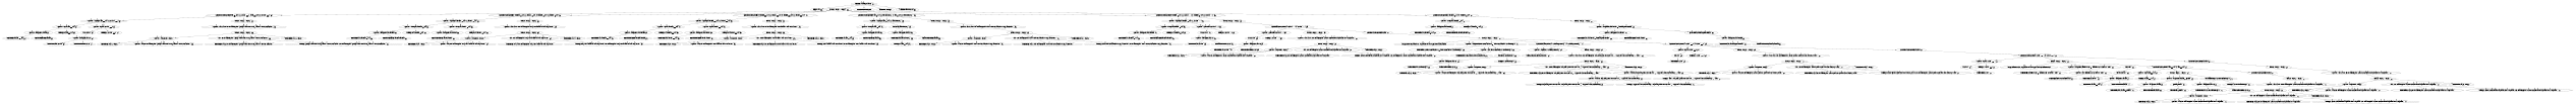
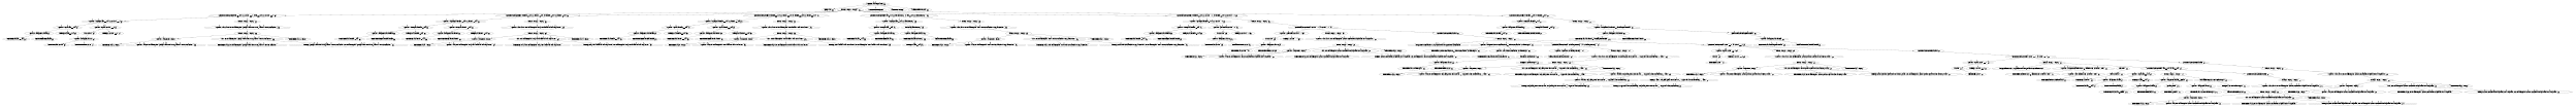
  digraph {
    n1 [label=<(METHOD,validateAttributes)<SUB>583</SUB>>]
    n2 [label=<(PARAM,this)<SUB>583</SUB>>]
    n3 [label=<(BLOCK,&lt;empty&gt;,&lt;empty&gt;)<SUB>583</SUB>>]
    n4 [label=<(MODIFIER,PROTECTED)>]
    n5 [label=<(MODIFIER,VIRTUAL)>]
    n6 [label=<(METHOD_RETURN,void)<SUB>583</SUB>>]
    n7 [label=<(CONTROL_STRUCTURE,if (file == null &amp;&amp; rcs.size() == 0),if (file == null &amp;&amp; rcs.size() == 0))<SUB>584</SUB>>]
    n8 [label=<(CONTROL_STRUCTURE,if (destFile != null &amp;&amp; destDir != null),if (destFile != null &amp;&amp; destDir != null))<SUB>588</SUB>>]
    n9 [label=<(CONTROL_STRUCTURE,if (destFile == null &amp;&amp; destDir == null),if (destFile == null &amp;&amp; destDir == null))<SUB>592</SUB>>]
    n10 [label=<(CONTROL_STRUCTURE,if (file != null &amp;&amp; file.isDirectory()),if (file != null &amp;&amp; file.isDirectory()))<SUB>595</SUB>>]
    n11 [label=<(CONTROL_STRUCTURE,if (destFile != null &amp;&amp; rcs.size() &gt; 0),if (destFile != null &amp;&amp; rcs.size() &gt; 0))<SUB>598</SUB>>]
    n12 [label=<(CONTROL_STRUCTURE,if (destFile != null),if (destFile != null))<SUB>627</SUB>>]
    n13 [label=<(&lt;operator&gt;.logicalAnd,file == null &amp;&amp; rcs.size() == 0)<SUB>584</SUB>>]
    n14 [label=<(BLOCK,&lt;empty&gt;,&lt;empty&gt;)<SUB>584</SUB>>]
    n15 [label=<(&lt;operator&gt;.logicalAnd,destFile != null &amp;&amp; destDir != null)<SUB>588</SUB>>]
    n16 [label=<(BLOCK,&lt;empty&gt;,&lt;empty&gt;)<SUB>588</SUB>>]
    n17 [label=<(&lt;operator&gt;.logicalAnd,destFile == null &amp;&amp; destDir == null)<SUB>592</SUB>>]
    n18 [label=<(BLOCK,&lt;empty&gt;,&lt;empty&gt;)<SUB>592</SUB>>]
    n19 [label=<(&lt;operator&gt;.logicalAnd,file != null &amp;&amp; file.isDirectory())<SUB>595</SUB>>]
    n20 [label=<(BLOCK,&lt;empty&gt;,&lt;empty&gt;)<SUB>595</SUB>>]
    n21 [label=<(&lt;operator&gt;.logicalAnd,destFile != null &amp;&amp; rcs.size() &gt; 0)<SUB>598</SUB>>]
    n22 [label=<(BLOCK,&lt;empty&gt;,&lt;empty&gt;)<SUB>598</SUB>>]
    n23 [label=<(&lt;operator&gt;.notEquals,destFile != null)<SUB>627</SUB>>]
    n24 [label=<(BLOCK,&lt;empty&gt;,&lt;empty&gt;)<SUB>627</SUB>>]
    n25 [label=<(&lt;operator&gt;.equals,file == null)<SUB>584</SUB>>]
    n26 [label=<(&lt;operator&gt;.equals,rcs.size() == 0)<SUB>584</SUB>>]
    n27 [label=<(&lt;operator&gt;.throw,throw new BuildException(&quot;Specify at least one source--a file or a resource collection.&quot;);)<SUB>585</SUB>>]
    n28 [label=<(&lt;operator&gt;.fieldAccess,this.file)<SUB>584</SUB>>]
    n29 [label=<(LITERAL,null,file == null)<SUB>584</SUB>>]
    n30 [label=<(size,rcs.size())<SUB>584</SUB>>]
    n31 [label=<(LITERAL,0,rcs.size() == 0)<SUB>584</SUB>>]
    n32 [label=<(IDENTIFIER,this,file == null)<SUB>584</SUB>>]
    n33 [label=<(FIELD_IDENTIFIER,file,file)<SUB>584</SUB>>]
    n34 [label=<(&lt;operator&gt;.fieldAccess,this.rcs)<SUB>584</SUB>>]
    n35 [label=<(IDENTIFIER,this,rcs.size())<SUB>584</SUB>>]
    n36 [label=<(FIELD_IDENTIFIER,rcs,rcs)<SUB>584</SUB>>]
    n37 [label=<(BLOCK,&lt;empty&gt;,&lt;empty&gt;)<SUB>585</SUB>>]
    n38 [label=<(&lt;operator&gt;.assignment,&lt;empty&gt;)>]
    n39 [label=<(&lt;init&gt;,new BuildException(&quot;Specify at least one source--a file or a resource collection.&quot;))<SUB>585</SUB>>]
    n40 [label=<(IDENTIFIER,$obj18,&lt;empty&gt;)>]
    n41 [label=<(IDENTIFIER,$obj18,&lt;empty&gt;)>]
    n42 [label=<(&lt;operator&gt;.alloc,new BuildException(&quot;Specify at least one source--a file or a resource collection.&quot;))<SUB>585</SUB>>]
    n43 [label=<(IDENTIFIER,$obj18,new BuildException(&quot;Specify at least one source--a file or a resource collection.&quot;))>]
    n44 [label=<(LITERAL,&quot;Specify at least one source--a file or a resource collection.&quot;,new BuildException(&quot;Specify at least one source--a file or a resource collection.&quot;))<SUB>586</SUB>>]
    n45 [label=<(&lt;operator&gt;.notEquals,destFile != null)<SUB>588</SUB>>]
    n46 [label=<(&lt;operator&gt;.notEquals,destDir != null)<SUB>588</SUB>>]
    n47 [label=<(&lt;operator&gt;.throw,throw new BuildException(&quot;Only one of tofile and todir may be set.&quot;);)<SUB>589</SUB>>]
    n48 [label=<(&lt;operator&gt;.fieldAccess,this.destFile)<SUB>588</SUB>>]
    n49 [label=<(LITERAL,null,destFile != null)<SUB>588</SUB>>]
    n50 [label=<(&lt;operator&gt;.fieldAccess,this.destDir)<SUB>588</SUB>>]
    n51 [label=<(LITERAL,null,destDir != null)<SUB>588</SUB>>]
    n52 [label=<(IDENTIFIER,this,destFile != null)<SUB>588</SUB>>]
    n53 [label=<(FIELD_IDENTIFIER,destFile,destFile)<SUB>588</SUB>>]
+   n54 [label=<(IDENTIFIER,this,destDir != null)<SUB>588</SUB>>]
    n55 [label=<(FIELD_IDENTIFIER,destDir,destDir)<SUB>588</SUB>>]
    n56 [label=<(BLOCK,&lt;empty&gt;,&lt;empty&gt;)<SUB>589</SUB>>]
    n57 [label=<(&lt;operator&gt;.assignment,&lt;empty&gt;)>]
    n58 [label=<(&lt;init&gt;,new BuildException(&quot;Only one of tofile and todir may be set.&quot;))<SUB>589</SUB>>]
    n59 [label=<(IDENTIFIER,$obj19,&lt;empty&gt;)>]
    n60 [label=<(IDENTIFIER,$obj19,&lt;empty&gt;)>]
    n61 [label=<(&lt;operator&gt;.alloc,new BuildException(&quot;Only one of tofile and todir may be set.&quot;))<SUB>589</SUB>>]
    n62 [label=<(IDENTIFIER,$obj19,new BuildException(&quot;Only one of tofile and todir may be set.&quot;))>]
    n63 [label=<(LITERAL,&quot;Only one of tofile and todir may be set.&quot;,new BuildException(&quot;Only one of tofile and todir may be set.&quot;))<SUB>590</SUB>>]
    n64 [label=<(&lt;operator&gt;.equals,destFile == null)<SUB>592</SUB>>]
    n65 [label=<(&lt;operator&gt;.equals,destDir == null)<SUB>592</SUB>>]
    n66 [label=<(&lt;operator&gt;.throw,throw new BuildException(&quot;One of tofile or todir must be set.&quot;);)<SUB>593</SUB>>]
    n67 [label=<(&lt;operator&gt;.fieldAccess,this.destFile)<SUB>592</SUB>>]
    n68 [label=<(LITERAL,null,destFile == null)<SUB>592</SUB>>]
    n69 [label=<(&lt;operator&gt;.fieldAccess,this.destDir)<SUB>592</SUB>>]
    n70 [label=<(LITERAL,null,destDir == null)<SUB>592</SUB>>]
    n71 [label=<(IDENTIFIER,this,destFile == null)<SUB>592</SUB>>]
    n72 [label=<(FIELD_IDENTIFIER,destFile,destFile)<SUB>592</SUB>>]
    n73 [label=<(IDENTIFIER,this,destDir == null)<SUB>592</SUB>>]
    n74 [label=<(FIELD_IDENTIFIER,destDir,destDir)<SUB>592</SUB>>]
    n75 [label=<(BLOCK,&lt;empty&gt;,&lt;empty&gt;)<SUB>593</SUB>>]
    n76 [label=<(&lt;operator&gt;.assignment,&lt;empty&gt;)>]
    n77 [label=<(&lt;init&gt;,new BuildException(&quot;One of tofile or todir must be set.&quot;))<SUB>593</SUB>>]
    n78 [label=<(IDENTIFIER,$obj20,&lt;empty&gt;)>]
    n79 [label=<(IDENTIFIER,$obj20,&lt;empty&gt;)>]
    n80 [label=<(&lt;operator&gt;.alloc,new BuildException(&quot;One of tofile or todir must be set.&quot;))<SUB>593</SUB>>]
    n81 [label=<(IDENTIFIER,$obj20,new BuildException(&quot;One of tofile or todir must be set.&quot;))>]
    n82 [label=<(LITERAL,&quot;One of tofile or todir must be set.&quot;,new BuildException(&quot;One of tofile or todir must be set.&quot;))<SUB>593</SUB>>]
    n83 [label=<(&lt;operator&gt;.notEquals,file != null)<SUB>595</SUB>>]
    n84 [label=<(isDirectory,file.isDirectory())<SUB>595</SUB>>]
    n85 [label=<(&lt;operator&gt;.throw,throw new BuildException(&quot;Use a resource collection to copy directories.&quot;);)<SUB>596</SUB>>]
    n86 [label=<(&lt;operator&gt;.fieldAccess,this.file)<SUB>595</SUB>>]
    n87 [label=<(&lt;operator&gt;.fieldAccess,this.file)<SUB>595</SUB>>]
    n88 [label=<(IDENTIFIER,this,file != null)<SUB>595</SUB>>]
    n89 [label=<(FIELD_IDENTIFIER,file,file)<SUB>595</SUB>>]
    n90 [label=<(LITERAL,null,file != null)<SUB>595</SUB>>]
    n91 [label=<(IDENTIFIER,this,file.isDirectory())<SUB>595</SUB>>]
    n92 [label=<(FIELD_IDENTIFIER,file,file)<SUB>595</SUB>>]
    n93 [label=<(BLOCK,&lt;empty&gt;,&lt;empty&gt;)<SUB>596</SUB>>]
    n94 [label=<(&lt;operator&gt;.assignment,&lt;empty&gt;)>]
    n95 [label=<(&lt;init&gt;,new BuildException(&quot;Use a resource collection to copy directories.&quot;))<SUB>596</SUB>>]
    n96 [label=<(IDENTIFIER,$obj21,&lt;empty&gt;)>]
    n97 [label=<(IDENTIFIER,$obj21,&lt;empty&gt;)>]
    n98 [label=<(&lt;operator&gt;.alloc,new BuildException(&quot;Use a resource collection to copy directories.&quot;))<SUB>596</SUB>>]
    n99 [label=<(IDENTIFIER,$obj21,new BuildException(&quot;Use a resource collection to copy directories.&quot;))>]
    n100 [label=<(LITERAL,&quot;Use a resource collection to copy directories.&quot;,new BuildException(&quot;Use a resource collection to copy directories.&quot;))<SUB>596</SUB>>]
    n101 [label=<(&lt;operator&gt;.notEquals,destFile != null)<SUB>598</SUB>>]
    n102 [label=<(&lt;operator&gt;.greaterThan,rcs.size() &gt; 0)<SUB>598</SUB>>]
    n103 [label=<(CONTROL_STRUCTURE,if (rcs.size() &gt; 1),if (rcs.size() &gt; 1))<SUB>599</SUB>>]
    n104 [label=<(&lt;operator&gt;.fieldAccess,this.destFile)<SUB>598</SUB>>]
    n105 [label=<(LITERAL,null,destFile != null)<SUB>598</SUB>>]
    n106 [label=<(size,rcs.size())<SUB>598</SUB>>]
    n107 [label=<(LITERAL,0,rcs.size() &gt; 0)<SUB>598</SUB>>]
    n108 [label=<(IDENTIFIER,this,destFile != null)<SUB>598</SUB>>]
    n109 [label=<(FIELD_IDENTIFIER,destFile,destFile)<SUB>598</SUB>>]
    n110 [label=<(&lt;operator&gt;.fieldAccess,this.rcs)<SUB>598</SUB>>]
    n111 [label=<(IDENTIFIER,this,rcs.size())<SUB>598</SUB>>]
    n112 [label=<(FIELD_IDENTIFIER,rcs,rcs)<SUB>598</SUB>>]
    n113 [label=<(&lt;operator&gt;.greaterThan,rcs.size() &gt; 1)<SUB>599</SUB>>]
    n114 [label=<(BLOCK,&lt;empty&gt;,&lt;empty&gt;)<SUB>599</SUB>>]
    n115 [label=<(CONTROL_STRUCTURE,else,else)<SUB>602</SUB>>]
    n116 [label=<(size,rcs.size())<SUB>599</SUB>>]
    n117 [label=<(LITERAL,1,rcs.size() &gt; 1)<SUB>599</SUB>>]
    n118 [label=<(&lt;operator&gt;.throw,throw new BuildException(&quot;Cannot concatenate multiple files into a single file.&quot;);)<SUB>600</SUB>>]
    n119 [label=<(BLOCK,&lt;empty&gt;,&lt;empty&gt;)<SUB>602</SUB>>]
    n120 [label=<(&lt;operator&gt;.fieldAccess,this.rcs)<SUB>599</SUB>>]
    n121 [label=<(IDENTIFIER,this,rcs.size())<SUB>599</SUB>>]
    n122 [label=<(FIELD_IDENTIFIER,rcs,rcs)<SUB>599</SUB>>]
    n123 [label=<(BLOCK,&lt;empty&gt;,&lt;empty&gt;)<SUB>600</SUB>>]
    n124 [label=<(&lt;operator&gt;.assignment,&lt;empty&gt;)>]
    n125 [label=<(&lt;init&gt;,new BuildException(&quot;Cannot concatenate multiple files into a single file.&quot;))<SUB>600</SUB>>]
    n126 [label=<(IDENTIFIER,$obj22,&lt;empty&gt;)>]
    n127 [label=<(IDENTIFIER,$obj22,&lt;empty&gt;)>]
    n128 [label=<(&lt;operator&gt;.alloc,new BuildException(&quot;Cannot concatenate multiple files into a single file.&quot;))<SUB>600</SUB>>]
    n129 [label=<(IDENTIFIER,$obj22,new BuildException(&quot;Cannot concatenate multiple files into a single file.&quot;))>]
    n130 [label=<(LITERAL,&quot;Cannot concatenate multiple files into a single file.&quot;,new BuildException(&quot;Cannot concatenate multiple files into a single file.&quot;))<SUB>601</SUB>>]
    n131 [label=<(LOCAL,ResourceCollection rc: org.apache.tools.ant.types.ResourceCollection)>]
    n132 [label=<(&lt;operator&gt;.assignment,ResourceCollection rc = (ResourceCollection) rcs.elementAt(0))<SUB>603</SUB>>]
    n133 [label=<(CONTROL_STRUCTURE,if (!rc.isFilesystemOnly()),if (!rc.isFilesystemOnly()))<SUB>604</SUB>>]
    n134 [label=<(CONTROL_STRUCTURE,if (rc.size() == 0),if (rc.size() == 0))<SUB>609</SUB>>]
    n135 [label=<(IDENTIFIER,rc,ResourceCollection rc = (ResourceCollection) rcs.elementAt(0))<SUB>603</SUB>>]
    n136 [label=<(&lt;operator&gt;.cast,(ResourceCollection) rcs.elementAt(0))<SUB>603</SUB>>]
    n137 [label=<(&lt;operator&gt;.logicalNot,!rc.isFilesystemOnly())<SUB>604</SUB>>]
    n138 [label=<(BLOCK,&lt;empty&gt;,&lt;empty&gt;)<SUB>604</SUB>>]
    n139 [label=<(&lt;operator&gt;.equals,rc.size() == 0)<SUB>609</SUB>>]
    n140 [label=<(BLOCK,&lt;empty&gt;,&lt;empty&gt;)<SUB>609</SUB>>]
    n141 [label=<(CONTROL_STRUCTURE,else,else)<SUB>612</SUB>>]
    n142 [label=<(TYPE_REF,ResourceCollection,ResourceCollection)<SUB>603</SUB>>]
    n143 [label=<(elementAt,rcs.elementAt(0))<SUB>603</SUB>>]
    n144 [label=<(&lt;operator&gt;.fieldAccess,this.rcs)<SUB>603</SUB>>]
    n145 [label=<(LITERAL,0,rcs.elementAt(0))<SUB>603</SUB>>]
    n146 [label=<(IDENTIFIER,this,rcs.elementAt(0))<SUB>603</SUB>>]
    n147 [label=<(FIELD_IDENTIFIER,rcs,rcs)<SUB>603</SUB>>]
    n148 [label=<(isFilesystemOnly,isFilesystemOnly())<SUB>604</SUB>>]
    n149 [label=<(&lt;operator&gt;.throw,throw new BuildException(&quot;Only FileSystem resources are&quot; + &quot; supported when concatenating&quot; + &quot; files.&quot;);)<SUB>605</SUB>>]
    n150 [label=<(BLOCK,&lt;empty&gt;,&lt;empty&gt;)<SUB>605</SUB>>]
    n151 [label=<(&lt;operator&gt;.assignment,&lt;empty&gt;)>]
    n152 [label=<(&lt;init&gt;,new BuildException(&quot;Only FileSystem resources are&quot; + &quot; supported when concatenating&quot; + &quot; files.&quot;))<SUB>605</SUB>>]
    n153 [label=<(IDENTIFIER,$obj23,&lt;empty&gt;)>]
    n154 [label=<(IDENTIFIER,$obj23,&lt;empty&gt;)>]
    n155 [label=<(&lt;operator&gt;.alloc,new BuildException(&quot;Only FileSystem resources are&quot; + &quot; supported when concatenating&quot; + &quot; files.&quot;))<SUB>605</SUB>>]
    n156 [label=<(IDENTIFIER,$obj23,new BuildException(&quot;Only FileSystem resources are&quot; + &quot; supported when concatenating&quot; + &quot; files.&quot;))>]
    n157 [label=<(&lt;operator&gt;.addition,&quot;Only FileSystem resources are&quot; + &quot; supported when concatenating&quot; + &quot; files.&quot;)<SUB>605</SUB>>]
    n158 [label=<(&lt;operator&gt;.addition,&quot;Only FileSystem resources are&quot; + &quot; supported when concatenating&quot;)<SUB>605</SUB>>]
    n159 [label=<(LITERAL,&quot; files.&quot;,&quot;Only FileSystem resources are&quot; + &quot; supported when concatenating&quot; + &quot; files.&quot;)<SUB>607</SUB>>]
    n160 [label=<(LITERAL,&quot;Only FileSystem resources are&quot;,&quot;Only FileSystem resources are&quot; + &quot; supported when concatenating&quot;)<SUB>605</SUB>>]
    n161 [label=<(LITERAL,&quot; supported when concatenating&quot;,&quot;Only FileSystem resources are&quot; + &quot; supported when concatenating&quot;)<SUB>606</SUB>>]
    n162 [label=<(size,size())<SUB>609</SUB>>]
    n163 [label=<(LITERAL,0,rc.size() == 0)<SUB>609</SUB>>]
    n164 [label=<(&lt;operator&gt;.throw,throw new BuildException(&quot;Cannot perform operation from directory to file.&quot;);)<SUB>610</SUB>>]
    n165 [label=<(CONTROL_STRUCTURE,if (rc.size() == 1),if (rc.size() == 1))<SUB>612</SUB>>]
    n166 [label=<(IDENTIFIER,rc,size())<SUB>609</SUB>>]
    n167 [label=<(BLOCK,&lt;empty&gt;,&lt;empty&gt;)<SUB>610</SUB>>]
    n168 [label=<(&lt;operator&gt;.assignment,&lt;empty&gt;)>]
    n169 [label=<(&lt;init&gt;,new BuildException(&quot;Cannot perform operation from directory to file.&quot;))<SUB>610</SUB>>]
    n170 [label=<(IDENTIFIER,$obj24,&lt;empty&gt;)>]
    n171 [label=<(IDENTIFIER,$obj24,&lt;empty&gt;)>]
    n172 [label=<(&lt;operator&gt;.alloc,new BuildException(&quot;Cannot perform operation from directory to file.&quot;))<SUB>610</SUB>>]
    n173 [label=<(IDENTIFIER,$obj24,new BuildException(&quot;Cannot perform operation from directory to file.&quot;))>]
    n174 [label=<(LITERAL,&quot;Cannot perform operation from directory to file.&quot;,new BuildException(&quot;Cannot perform operation from directory to file.&quot;))<SUB>611</SUB>>]
    n175 [label=<(&lt;operator&gt;.equals,rc.size() == 1)<SUB>612</SUB>>]
    n176 [label=<(BLOCK,&lt;empty&gt;,&lt;empty&gt;)<SUB>612</SUB>>]
    n177 [label=<(CONTROL_STRUCTURE,else,else)<SUB>621</SUB>>]
    n178 [label=<(size,size())<SUB>612</SUB>>]
    n179 [label=<(LITERAL,1,rc.size() == 1)<SUB>612</SUB>>]
    n180 [label=<(LOCAL,FileResource r: org.apache.tools.ant.types.resources.FileResource)>]
    n181 [label=<(&lt;operator&gt;.assignment,FileResource r = (FileResource) rc.iterator().next())<SUB>613</SUB>>]
    n182 [label=<(CONTROL_STRUCTURE,if (file == null),if (file == null))<SUB>614</SUB>>]
    n183 [label=<(BLOCK,&lt;empty&gt;,&lt;empty&gt;)<SUB>621</SUB>>]
    n184 [label=<(IDENTIFIER,rc,size())<SUB>612</SUB>>]
    n185 [label=<(IDENTIFIER,r,FileResource r = (FileResource) rc.iterator().next())<SUB>613</SUB>>]
    n186 [label=<(&lt;operator&gt;.cast,(FileResource) rc.iterator().next())<SUB>613</SUB>>]
    n187 [label=<(&lt;operator&gt;.equals,file == null)<SUB>614</SUB>>]
    n188 [label=<(BLOCK,&lt;empty&gt;,&lt;empty&gt;)<SUB>614</SUB>>]
    n189 [label=<(CONTROL_STRUCTURE,else,else)<SUB>617</SUB>>]
    n190 [label=<(TYPE_REF,FileResource,FileResource)<SUB>613</SUB>>]
    n191 [label=<(IDENTIFIER,rc,iterator())<SUB>613</SUB>>]
    n192 [label=<(next,next())<SUB>613</SUB>>]
    n193 [label=<(iterator,iterator())<SUB>613</SUB>>]
    n194 [label=<(&lt;operator&gt;.fieldAccess,this.file)<SUB>614</SUB>>]
    n195 [label=<(LITERAL,null,file == null)<SUB>614</SUB>>]
    n196 [label=<(&lt;operator&gt;.assignment,this.file = getFile())<SUB>615</SUB>>]
    n197 [label=<(removeElementAt,rcs.removeElementAt(0))<SUB>616</SUB>>]
    n198 [label=<(BLOCK,&lt;empty&gt;,&lt;empty&gt;)<SUB>617</SUB>>]
    n199 [label=<(IDENTIFIER,this,file == null)<SUB>614</SUB>>]
    n200 [label=<(FIELD_IDENTIFIER,file,file)<SUB>614</SUB>>]
    n201 [label=<(&lt;operator&gt;.fieldAccess,this.file)<SUB>615</SUB>>]
    n202 [label=<(getFile,getFile())<SUB>615</SUB>>]
    n203 [label=<(&lt;operator&gt;.fieldAccess,this.rcs)<SUB>616</SUB>>]
    n204 [label=<(LITERAL,0,rcs.removeElementAt(0))<SUB>616</SUB>>]
    n205 [label=<(IDENTIFIER,this,this.file = getFile())<SUB>615</SUB>>]
    n206 [label=<(FIELD_IDENTIFIER,file,file)<SUB>615</SUB>>]
    n207 [label=<(IDENTIFIER,r,getFile())<SUB>615</SUB>>]
    n208 [label=<(IDENTIFIER,this,rcs.removeElementAt(0))<SUB>616</SUB>>]
    n209 [label=<(FIELD_IDENTIFIER,rcs,rcs)<SUB>616</SUB>>]
    n210 [label=<(&lt;operator&gt;.throw,throw new BuildException(&quot;Cannot concatenate multiple files into a single file.&quot;);)<SUB>618</SUB>>]
    n211 [label=<(BLOCK,&lt;empty&gt;,&lt;empty&gt;)<SUB>618</SUB>>]
    n212 [label=<(&lt;operator&gt;.assignment,&lt;empty&gt;)>]
    n213 [label=<(&lt;init&gt;,new BuildException(&quot;Cannot concatenate multiple files into a single file.&quot;))<SUB>618</SUB>>]
    n214 [label=<(IDENTIFIER,$obj25,&lt;empty&gt;)>]
    n215 [label=<(IDENTIFIER,$obj25,&lt;empty&gt;)>]
    n216 [label=<(&lt;operator&gt;.alloc,new BuildException(&quot;Cannot concatenate multiple files into a single file.&quot;))<SUB>618</SUB>>]
    n217 [label=<(IDENTIFIER,$obj25,new BuildException(&quot;Cannot concatenate multiple files into a single file.&quot;))>]
    n218 [label=<(LITERAL,&quot;Cannot concatenate multiple files into a single file.&quot;,new BuildException(&quot;Cannot concatenate multiple files into a single file.&quot;))<SUB>619</SUB>>]
    n219 [label=<(&lt;operator&gt;.throw,throw new BuildException(&quot;Cannot concatenate multiple files into a single file.&quot;);)<SUB>622</SUB>>]
    n220 [label=<(BLOCK,&lt;empty&gt;,&lt;empty&gt;)<SUB>622</SUB>>]
    n221 [label=<(&lt;operator&gt;.assignment,&lt;empty&gt;)>]
    n222 [label=<(&lt;init&gt;,new BuildException(&quot;Cannot concatenate multiple files into a single file.&quot;))<SUB>622</SUB>>]
    n223 [label=<(IDENTIFIER,$obj26,&lt;empty&gt;)>]
    n224 [label=<(IDENTIFIER,$obj26,&lt;empty&gt;)>]
    n225 [label=<(&lt;operator&gt;.alloc,new BuildException(&quot;Cannot concatenate multiple files into a single file.&quot;))<SUB>622</SUB>>]
    n226 [label=<(IDENTIFIER,$obj26,new BuildException(&quot;Cannot concatenate multiple files into a single file.&quot;))>]
    n227 [label=<(LITERAL,&quot;Cannot concatenate multiple files into a single file.&quot;,new BuildException(&quot;Cannot concatenate multiple files into a single file.&quot;))<SUB>623</SUB>>]
    n228 [label=<(&lt;operator&gt;.fieldAccess,this.destFile)<SUB>627</SUB>>]
    n229 [label=<(LITERAL,null,destFile != null)<SUB>627</SUB>>]
    n230 [label=<(&lt;operator&gt;.assignment,this.destDir = destFile.getParentFile())<SUB>628</SUB>>]
    n231 [label=<(IDENTIFIER,this,destFile != null)<SUB>627</SUB>>]
    n232 [label=<(FIELD_IDENTIFIER,destFile,destFile)<SUB>627</SUB>>]
    n233 [label=<(&lt;operator&gt;.fieldAccess,this.destDir)<SUB>628</SUB>>]
    n234 [label=<(getParentFile,destFile.getParentFile())<SUB>628</SUB>>]
    n235 [label=<(IDENTIFIER,this,this.destDir = destFile.getParentFile())<SUB>628</SUB>>]
    n236 [label=<(FIELD_IDENTIFIER,destDir,destDir)<SUB>628</SUB>>]
    n237 [label=<(&lt;operator&gt;.fieldAccess,this.destFile)<SUB>628</SUB>>]
    n238 [label=<(IDENTIFIER,this,destFile.getParentFile())<SUB>628</SUB>>]
    n239 [label=<(FIELD_IDENTIFIER,destFile,destFile)<SUB>628</SUB>>]
    n1 -> n2
    n1 -> n3
    n1 -> n4
    n1 -> n5
    n1 -> n6
    n3 -> n7
    n3 -> n8
    n3 -> n9
    n3 -> n10
    n3 -> n11
    n3 -> n12
    n7 -> n13
    n7 -> n14
    n8 -> n15
    n8 -> n16
    n9 -> n17
    n9 -> n18
    n10 -> n19
    n10 -> n20
    n11 -> n21
    n11 -> n22
    n12 -> n23
    n12 -> n24
    n13 -> n25
    n13 -> n26
    n14 -> n27
    n15 -> n45
    n15 -> n46
    n16 -> n47
    n17 -> n64
    n17 -> n65
    n18 -> n66
    n19 -> n83
    n19 -> n84
    n20 -> n85
    n21 -> n101
    n21 -> n102
    n22 -> n103
    n23 -> n228
    n23 -> n229
    n24 -> n230
    n25 -> n28
    n25 -> n29
    n26 -> n30
    n26 -> n31
    n27 -> n37
    n28 -> n32
    n28 -> n33
    n30 -> n34
    n34 -> n35
    n34 -> n36
    n37 -> n38
    n37 -> n39
    n37 -> n40
    n38 -> n41
    n38 -> n42
    n39 -> n43
    n39 -> n44
    n45 -> n48
    n45 -> n49
    n46 -> n50
    n46 -> n51
    n47 -> n56
    n48 -> n52
    n48 -> n53
+   n50 -> n54
    n50 -> n55
    n56 -> n57
    n56 -> n58
    n56 -> n59
    n57 -> n60
    n57 -> n61
    n58 -> n62
    n58 -> n63
    n64 -> n67
    n64 -> n68
    n65 -> n69
    n65 -> n70
    n66 -> n75
    n67 -> n71
    n67 -> n72
    n69 -> n73
    n69 -> n74
    n75 -> n76
    n75 -> n77
    n75 -> n78
    n76 -> n79
    n76 -> n80
    n77 -> n81
    n77 -> n82
    n83 -> n86
    n84 -> n87
    n85 -> n93
    n86 -> n88
    n86 -> n89
    n87 -> n91
    n87 -> n92
    n91 -> n90
    n93 -> n94
    n93 -> n95
    n93 -> n96
    n94 -> n97
    n94 -> n98
    n95 -> n99
    n95 -> n100
    n101 -> n104
    n101 -> n105
    n102 -> n106
    n102 -> n107
    n103 -> n113
    n103 -> n114
    n103 -> n115
    n104 -> n108
    n104 -> n109
    n106 -> n110
    n110 -> n111
    n110 -> n112
    n113 -> n116
    n113 -> n117
    n114 -> n118
    n115 -> n119
    n116 -> n120
    n118 -> n123
    n119 -> n131
    n119 -> n132
    n119 -> n133
    n119 -> n134
    n120 -> n121
    n120 -> n122
    n123 -> n124
    n123 -> n125
    n123 -> n126
    n124 -> n127
    n124 -> n128
    n125 -> n129
    n125 -> n130
    n132 -> n135
    n132 -> n136
    n133 -> n137
    n133 -> n138
    n134 -> n139
    n134 -> n140
    n134 -> n141
    n136 -> n142
    n136 -> n143
    n137 -> n148
    n138 -> n149
    n139 -> n162
    n139 -> n163
    n140 -> n164
    n141 -> n165
    n143 -> n144
    n143 -> n145
    n144 -> n146
    n144 -> n147
    n149 -> n150
    n150 -> n151
    n150 -> n152
    n150 -> n153
    n151 -> n154
    n151 -> n155
    n152 -> n156
    n152 -> n157
    n157 -> n158
    n157 -> n159
    n158 -> n160
    n158 -> n161
    n162 -> n166
    n164 -> n167
    n165 -> n175
    n165 -> n176
    n165 -> n177
    n167 -> n168
    n167 -> n169
    n167 -> n170
    n168 -> n171
    n168 -> n172
    n169 -> n173
    n169 -> n174
    n175 -> n178
    n175 -> n179
    n176 -> n180
    n176 -> n181
    n176 -> n182
    n177 -> n183
    n178 -> n184
    n181 -> n185
    n181 -> n186
    n182 -> n187
    n182 -> n188
    n182 -> n189
    n183 -> n219
    n186 -> n190
    n186 -> n191
    n187 -> n194
    n187 -> n195
    n188 -> n196
    n188 -> n197
    n189 -> n198
    n192 -> n193
    n193 -> n191
    n194 -> n199
    n194 -> n200
    n196 -> n201
    n196 -> n202
    n197 -> n203
    n197 -> n204
    n198 -> n210
    n201 -> n205
    n201 -> n206
    n202 -> n207
    n203 -> n208
    n203 -> n209
    n210 -> n211
    n211 -> n212
    n211 -> n213
    n211 -> n214
    n212 -> n215
    n212 -> n216
    n213 -> n217
    n213 -> n218
    n219 -> n220
    n220 -> n221
    n220 -> n222
    n220 -> n223
    n221 -> n224
    n221 -> n225
    n222 -> n226
    n222 -> n227
    n228 -> n231
    n228 -> n232
    n230 -> n233
    n230 -> n234
    n233 -> n235
    n233 -> n236
    n234 -> n237
    n237 -> n238
    n237 -> n239
  }
